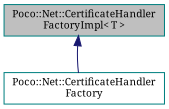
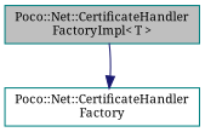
  digraph {
    fontname="Noto Serif"
    node [color=teal fontname="Noto Serif" fontsize=10 shape=record style=filled]
    n1 [fillcolor=grey75 fontcolor=black height=0.2 label="Poco::Net::CertificateHandler\lFactoryImpl\< T \>" width=0.4]
    n2 [fillcolor=white height=0.2 label="Poco::Net::CertificateHandler\lFactory" width=0.4]
-   n1 -> n2 [color=midnightblue dir=back fontname="Noto Serif" fontsize=10 labelfontname=Helvetica labelfontsize=10 style=solid]
+   n2 -> n1 [color=midnightblue dir=back fontname="Noto Serif" fontsize=10 labelfontname=Helvetica labelfontsize=10 style=solid]
  }
